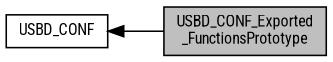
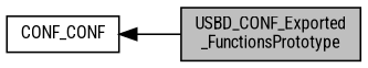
  digraph {
    rankdir=LR
    fontname="Roboto Condensed"
    node [color=black fontname="Roboto Condensed" fontsize=10 shape=record style=filled]
-   n1 [fillcolor=white height=0.2 label=USBD_CONF width=0.4]
+   n1 [fillcolor=white height=0.2 label=CONF_CONF width=0.4]
    n2 [fillcolor=grey75 fontcolor=black height=0.2 label="USBD_CONF_Exported\l_FunctionsPrototype" width=0.4]
    n1 -> n2 [dir=back fontname="Roboto Condensed" fontsize=10 labelfontname=Helvetica labelfontsize=10 shape=plaintext style=solid]
  }
